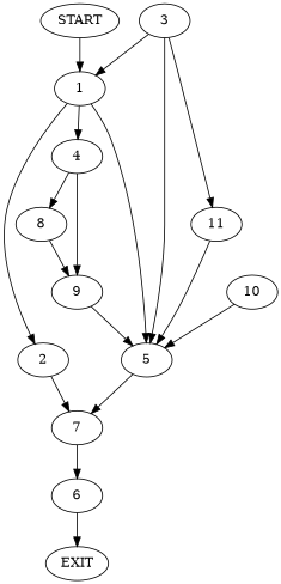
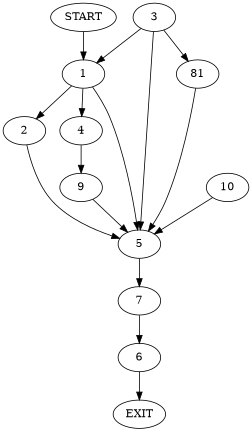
  digraph {
    n1 [label=START]
    1
    2
    4
    5
    n6 [label=EXIT]
    3
-   11
-   8
+   11 [label=81]
    9
    7
    10
    6
    n1 -> 1
    1 -> 2
    1 -> 4
    1 -> 5
-   2 -> 7
-   4 -> 8
+   2 -> 5
    4 -> 9
    5 -> 7
    3 -> 1
    3 -> 5
    3 -> 11
    11 -> 5
-   8 -> 9
    9 -> 5
    7 -> 6
    10 -> 5
    6 -> n6
  }
